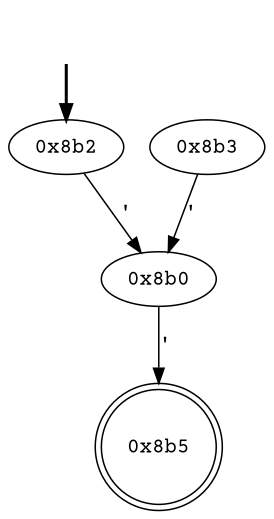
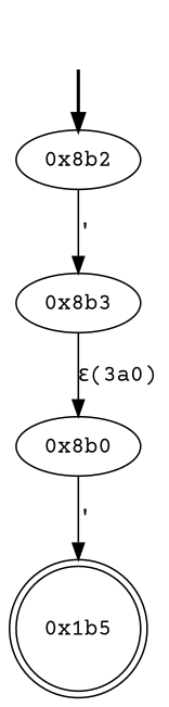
  digraph {
    fontname="Courier Prime"
    node [fontname="Courier Prime"]
    edge [fontname="Courier Prime"]
    fake [style=invisible]
    "0x8b2" [root=true]
    "0x8b3"
    n4 [label="0x8b0"]
-   "0x8b5" [shape=doublecircle]
+   "0x8b5" [shape=doublecircle label="0x1b5"]
    fake -> "0x8b2" [style=bold]
-   "0x8b2" -> n4 [label="'"]
-   "0x8b3" -> n4 [label="'"]
+   "0x8b2" -> "0x8b3" [label="'"]
+   "0x8b3" -> n4 [label="ε(3a0)"]
    n4 -> "0x8b5" [label="'"]
  }
